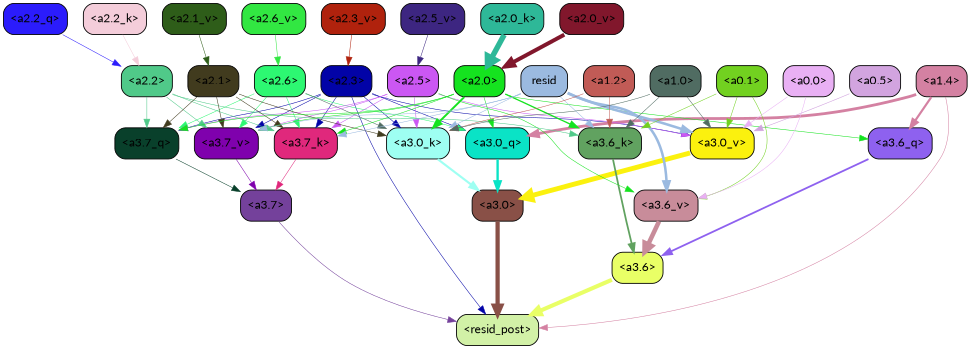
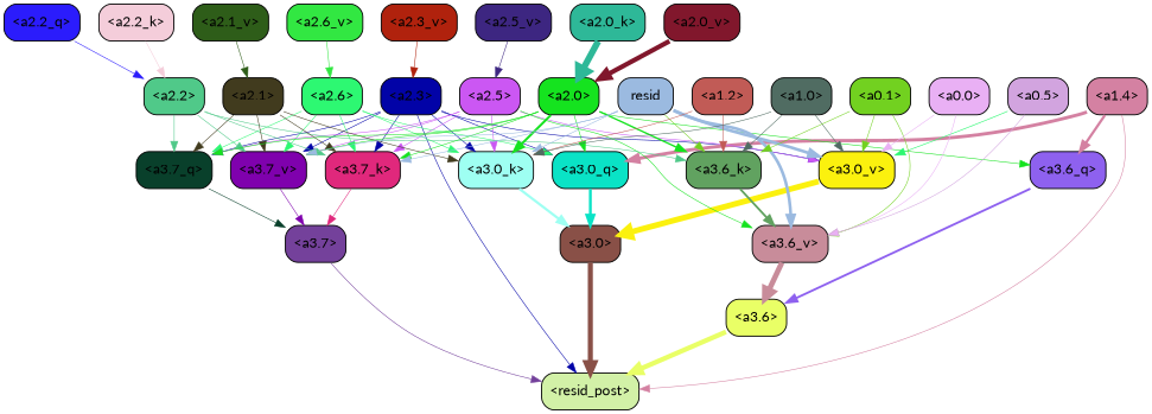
  strict digraph {
    fontname=Lato
    splines=true
    node [color=black fontname=Lato shape=box style="filled, rounded"]
    edge [color="#15e31f" fontname=Lato penwidth=0.6]
    "<a3.7>" [fillcolor="#74419b"]
    "<resid_post>" [fillcolor="#d2f1a7"]
    "<a3.6>" [fillcolor="#e9ff66"]
    "<a3.0>" [fillcolor="#895047"]
    "<a2.3>" [fillcolor="#0203a7"]
    "<a3.7_q>" [fillcolor="#09402b"]
    "<a3.0_q>" [fillcolor="#0ae3c6"]
    "<a3.7_k>" [fillcolor="#e0287c"]
    "<a3.0_k>" [fillcolor="#9efff2"]
    "<a3.7_v>" [fillcolor="#7f01ad"]
    "<a3.0_v>" [fillcolor="#fbf10e"]
    "<a1.4>" [fillcolor="#d481a2"]
    "<a3.6_q>" [fillcolor="#8e61ef"]
    "<a3.6_k>" [fillcolor="#61a260"]
    "<a3.6_v>" [fillcolor="#c88c9a"]
    "<a2.6>" [fillcolor="#2df872"]
    "<a2.5>" [fillcolor="#cb57f3"]
    "<a2.2>" [fillcolor="#50c989"]
    "<a2.1>" [fillcolor="#413b1e"]
    "<a2.0>" [fillcolor="#15e31f"]
    n21 [fillcolor="#9bbae0" label=resid]
    "<a1.2>" [fillcolor="#c15b56"]
    "<a1.0>" [fillcolor="#506c62"]
    "<a0.5>" [fillcolor="#d2a4df"]
    "<a0.1>" [fillcolor="#72d120"]
    "<a0.0>" [fillcolor="#e9b0f4"]
    "<a2.2_q>" [fillcolor="#2b1cfc"]
    "<a2.2_k>" [fillcolor="#f4cdda"]
    "<a2.0_k>" [fillcolor="#2eb898"]
    "<a2.6_v>" [fillcolor="#32e742"]
    "<a2.5_v>" [fillcolor="#3d2681"]
    "<a2.3_v>" [fillcolor="#b0220d"]
    "<a2.1_v>" [fillcolor="#2e5d19"]
    "<a2.0_v>" [fillcolor="#81172c"]
    "<a3.7>" -> "<resid_post>" [color="#74419b"]
    "<a3.6>" -> "<resid_post>" [color="#e9ff66" penwidth=4.753257989883423]
    "<a3.0>" -> "<resid_post>" [color="#895047" penwidth=4.90053927898407]
    "<a2.3>" -> "<resid_post>" [color="#0203a7"]
    "<a2.3>" -> "<a3.7_q>" [color="#0203a7"]
    "<a2.3>" -> "<a3.0_q>" [color="#0203a7"]
    "<a2.3>" -> "<a3.7_k>" [color="#0203a7"]
    "<a2.3>" -> "<a3.0_k>" [color="#0203a7"]
    "<a2.3>" -> "<a3.7_v>" [color="#0203a7"]
    "<a2.3>" -> "<a3.0_v>" [color="#0203a7"]
    "<a3.7_q>" -> "<a3.7>" [color="#09402b"]
    "<a3.0_q>" -> "<a3.0>" [color="#0ae3c6" penwidth=2.7421876192092896]
    "<a3.7_k>" -> "<a3.7>" [color="#e0287c"]
    "<a3.0_k>" -> "<a3.0>" [color="#9efff2" penwidth=2.476402521133423]
    "<a3.7_v>" -> "<a3.7>" [color="#7f01ad"]
    "<a3.0_v>" -> "<a3.0>" [color="#fbf10e" penwidth=5.652270674705505]
    "<a1.4>" -> "<resid_post>" [color="#d481a2"]
    "<a1.4>" -> "<a3.0_q>" [color="#d481a2" penwidth=3.2760138511657715]
    "<a1.4>" -> "<a3.6_q>" [color="#d481a2" penwidth=2.5149343013763428]
    "<a3.6_q>" -> "<a3.6>" [color="#8e61ef" penwidth=2.091020345687866]
-   "<a3.6_k>" -> "<a3.6>" [color="#61a260" penwidth=2.048597991466522]
+   "<a3.6_k>" -> "<a3.6_v>" [color="#61a260" penwidth=2.048597991466522]
    "<a3.6_v>" -> "<a3.6>" [color="#c88c9a" penwidth=5.2550448179244995]
    "<a2.6>" -> "<a3.7_q>" [color="#2df872"]
    "<a2.6>" -> "<a3.0_q>" [color="#2df872"]
    "<a2.6>" -> "<a3.7_k>" [color="#2df872"]
-   "<a2.6>" -> "<a3.0_k>" [color="#506c62"]
+   "<a2.6>" -> "<a3.0_k>" [color="#2df872"]
    "<a2.6>" -> "<a3.7_v>" [color="#2df872"]
    "<a2.5>" -> "<a3.7_q>" [color="#cb57f3"]
    "<a2.5>" -> "<a3.7_k>" [color="#cb57f3"]
    "<a2.5>" -> "<a3.0_k>" [color="#cb57f3"]
    "<a2.5>" -> "<a3.7_v>" [color="#cb57f3"]
    "<a2.5>" -> "<a3.0_v>" [color="#cb57f3"]
    "<a2.5>" -> "<a3.6_v>"
    "<a2.2>" -> "<a3.7_q>" [color="#50c989"]
    "<a2.2>" -> "<a3.7_k>" [color="#50c989"]
    "<a2.2>" -> "<a3.7_v>" [color="#50c989"]
    "<a2.2>" -> "<a3.6_k>" [color="#50c989"]
    "<a2.1>" -> "<a3.7_q>" [color="#413b1e"]
    "<a2.1>" -> "<a3.7_k>" [color="#413b1e"]
    "<a2.1>" -> "<a3.0_k>" [color="#413b1e"]
    "<a2.1>" -> "<a3.7_v>" [color="#413b1e"]
    "<a2.0>" -> "<a3.7_q>"
    "<a2.0>" -> "<a3.0_q>"
    "<a2.0>" -> "<a3.7_k>"
    "<a2.0>" -> "<a3.0_k>" [penwidth=2.2635570764541626]
    "<a2.0>" -> "<a3.7_v>"
    "<a2.0>" -> "<a3.6_q>"
    "<a2.0>" -> "<a3.6_k>" [penwidth=1.5290023684501648]
    n21 -> "<a3.7_k>" [color="#9bbae0"]
    n21 -> "<a3.0_k>" [color="#9bbae0"]
    n21 -> "<a3.7_v>" [color="#9bbae0"]
    n21 -> "<a3.0_v>" [color="#9bbae0" penwidth=2.972973108291626]
-   n21 -> "<a3.6_k>" [color="#9bbae0"]
+   n21 -> "<a3.6_k>" [color="#72d120"]
    n21 -> "<a3.6_v>" [color="#9bbae0" penwidth=2.9556376338005066]
    "<a1.2>" -> "<a3.0_k>" [color="#c15b56"]
    "<a1.2>" -> "<a3.6_k>" [color="#c15b56"]
    "<a1.0>" -> "<a3.0_k>" [color="#506c62"]
    "<a1.0>" -> "<a3.0_v>" [color="#506c62"]
    "<a1.0>" -> "<a3.6_k>" [color="#506c62"]
-   "<a0.5>" -> "<a3.0_v>" [color="#d2a4df" penwidth=0.6790935099124908]
+   "<a0.5>" -> "<a3.0_v>" [color="#2df872" penwidth=0.6790935099124908]
+   "<a0.5>" -> "<a3.6_v>" [color="#d2a4df"]
    "<a0.1>" -> "<a3.0_v>" [color="#72d120"]
    "<a0.1>" -> "<a3.6_k>" [color="#72d120"]
    "<a0.1>" -> "<a3.6_v>" [color="#72d120"]
    "<a0.0>" -> "<a3.0_v>" [color="#e9b0f4"]
    "<a0.0>" -> "<a3.6_v>" [color="#e9b0f4"]
    "<a2.2_q>" -> "<a2.2>" [color="#2b1cfc"]
    "<a2.2_k>" -> "<a2.2>" [color="#f4cdda"]
    "<a2.0_k>" -> "<a2.0>" [color="#2eb898" penwidth=6.320472955703735]
    "<a2.6_v>" -> "<a2.6>" [color="#32e742"]
    "<a2.5_v>" -> "<a2.5>" [color="#3d2681"]
    "<a2.3_v>" -> "<a2.3>" [color="#b0220d"]
    "<a2.1_v>" -> "<a2.1>" [color="#2e5d19"]
    "<a2.0_v>" -> "<a2.0>" [color="#81172c" penwidth=4.611755967140198]
  }
